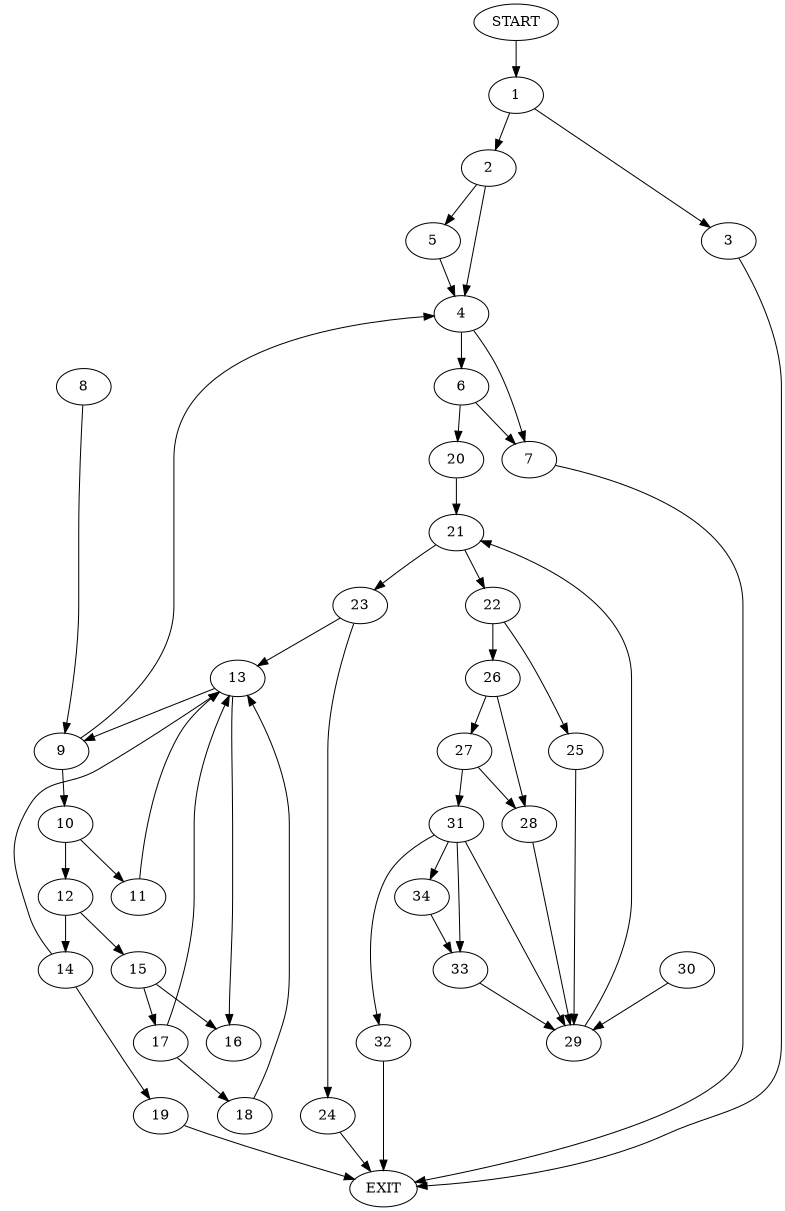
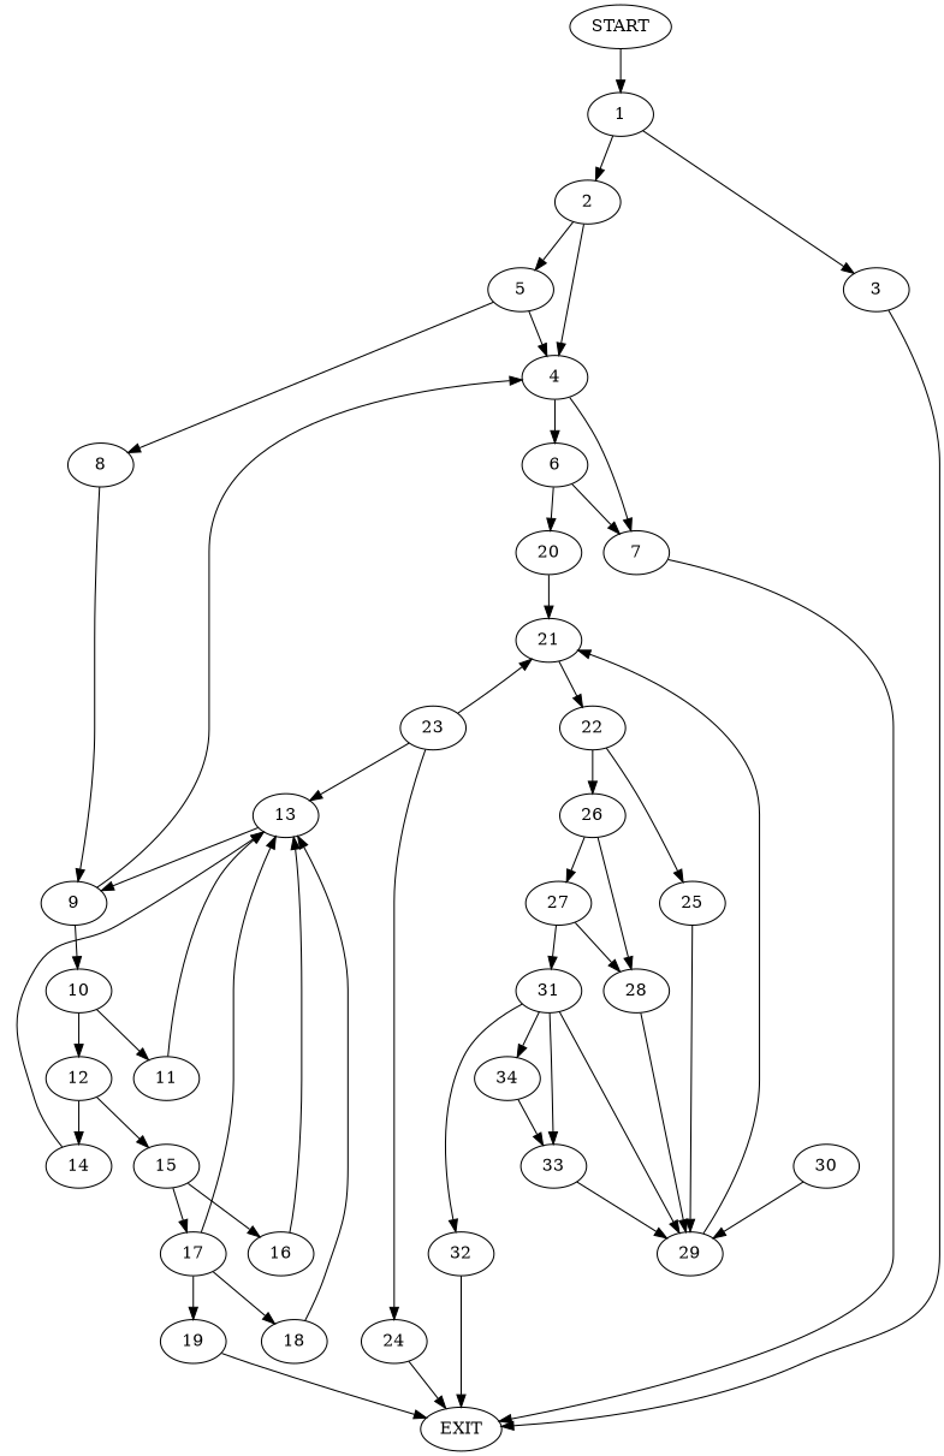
  digraph {
    n1 [label=START]
    1
    2
    3
    n5 [label=EXIT]
    4
    5
    6
    7
    8
    20
    9
    21
    10
    11
    12
    13
    14
    15
    16
    17
    18
    19
    22
    23
    25
    26
    24
    29
    27
    28
    31
    30
    32
    33
    34
    n1 -> 1
    1 -> 2
    1 -> 3
    2 -> 4
    2 -> 5
    3 -> n5
    4 -> 6
    4 -> 7
    5 -> 4
+   5 -> 8
    6 -> 7
    6 -> 20
    7 -> n5
    8 -> 9
    20 -> 21
    9 -> 4
    9 -> 10
    21 -> 22
-   21 -> 23
+   23 -> 21
    10 -> 11
    10 -> 12
    11 -> 13
    12 -> 14
    12 -> 15
    13 -> 9
    14 -> 13
    15 -> 16
    15 -> 17
-   13 -> 16
+   16 -> 13
    17 -> 13
    17 -> 18
-   14 -> 19
+   17 -> 19
    18 -> 13
    19 -> n5
    22 -> 25
    22 -> 26
    23 -> 13
    23 -> 24
    25 -> 29
    26 -> 27
    26 -> 28
    24 -> n5
    29 -> 21
    27 -> 28
    27 -> 31
    28 -> 29
    31 -> 29
    31 -> 32
    31 -> 33
    31 -> 34
    30 -> 29
    32 -> n5
    33 -> 29
    34 -> 33
  }
